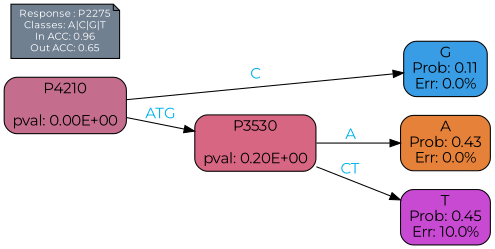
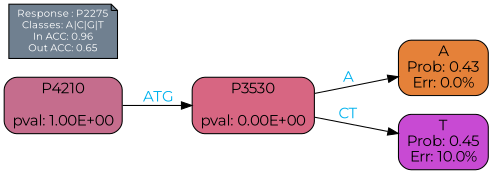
  digraph {
    fontname=Montserrat
    rankdir=LR
    ranksep=equally
    splines=polylines
    node [color=black fontname=Montserrat shape=box style="filled, rounded"]
    edge [fontcolor=deepskyblue2 fontname=Montserrat]
    n1 [fillcolor="#e58139" label="A\nProb: 0.43\nErr: 0.0%"]
    n2 [fillcolor="#c84ad3" label="T\nProb: 0.45\nErr: 10.0%"]
-   n3 [fillcolor="#399de5" label="G\nProb: 0.11\nErr: 0.0%"]
    n4 [align=left fillcolor=slategray fontcolor=white fontsize=10 label="Response : P2275\nClasses: A|C|G|T\nIn ACC: 0.96\nOut ACC: 0.65\n" shape=note style=filled]
-   n5 [fillcolor="#c56d8d" label="P4210\n\npval: 0.00E+00"]
-   n6 [fillcolor="#d76682" label="P3530\n\npval: 0.20E+00"]
+   n5 [fillcolor="#c56d8d" label="P4210\n\npval: 1.00E+00"]
+   n6 [fillcolor="#d76682" label="P3530\n\npval: 0.00E+00"]
    subgraph sub_1 {
      rank=same
      n1
      n2
-     n3
    }
    subgraph sub_2 {
      rank=same
      n4
      n5
    }
-   n5 -> n3 [label=C]
    n5 -> n6 [label=ATG]
    n6 -> n1 [label=A]
    n6 -> n2 [label=CT]
  }
